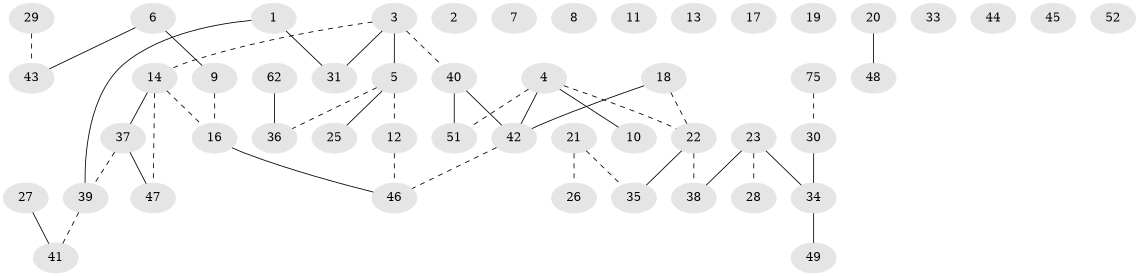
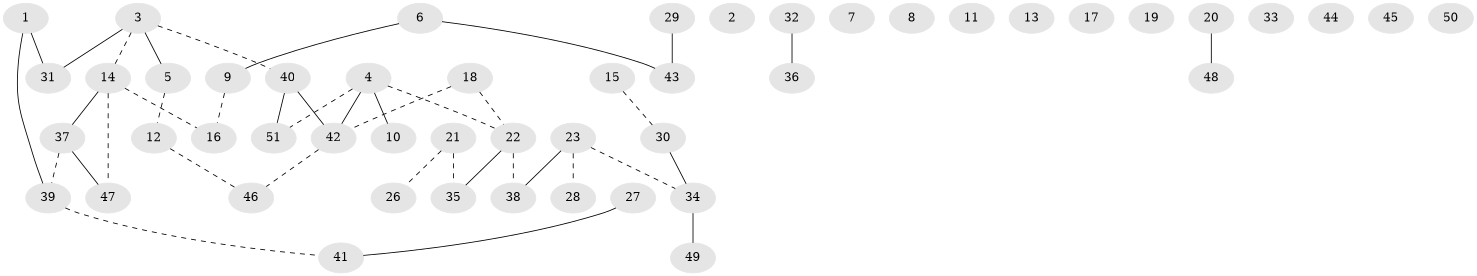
  graph {
    node [color=gray90 style=filled]
    edge [style=solid]
    1
    31
    39
    41
    2
    3
    5
    14
    40
    12
-   25
    36
    16
    37
    47
    51
    42
    4
    10
    22
    35
    38
    46
    6
    9
    43
    7
    8
    11
    13
-   15 [label=75]
+   15
    30
    34
    17
    18
    19
    20
    48
    21
    26
    23
    28
    49
    27
    29
-   32 [label=62]
+   32
    33
    44
    45
-   50 [label=52]
+   50
    1 -- 31
    1 -- 39
    39 -- 41 [style=dashed]
    3 -- 31
    3 -- 5
    3 -- 14 [style=dashed]
    3 -- 40 [style=dashed]
    5 -- 12 [style=dashed]
-   5 -- 25
-   5 -- 36 [style=dashed]
    14 -- 16 [style=dashed]
    14 -- 37
    14 -- 47 [style=dashed]
    40 -- 51
    40 -- 42
    12 -- 46 [style=dashed]
-   16 -- 46
    37 -- 39 [style=dashed]
    37 -- 47
    42 -- 46 [style=dashed]
    4 -- 51 [style=dashed]
    4 -- 42
    4 -- 10
    4 -- 22 [style=dashed]
    22 -- 35
    22 -- 38 [style=dashed]
    6 -- 9
    6 -- 43
    9 -- 16 [style=dashed]
    15 -- 30 [style=dashed]
    30 -- 34
    34 -- 49
-   18 -- 42
+   18 -- 42 [style=dashed]
    18 -- 22 [style=dashed]
    20 -- 48
    21 -- 35 [style=dashed]
    21 -- 26 [style=dashed]
    23 -- 38
-   23 -- 34
+   23 -- 34 [style=dashed]
    23 -- 28 [style=dashed]
    27 -- 41
-   29 -- 43 [style=dashed]
+   29 -- 43
    32 -- 36
  }
